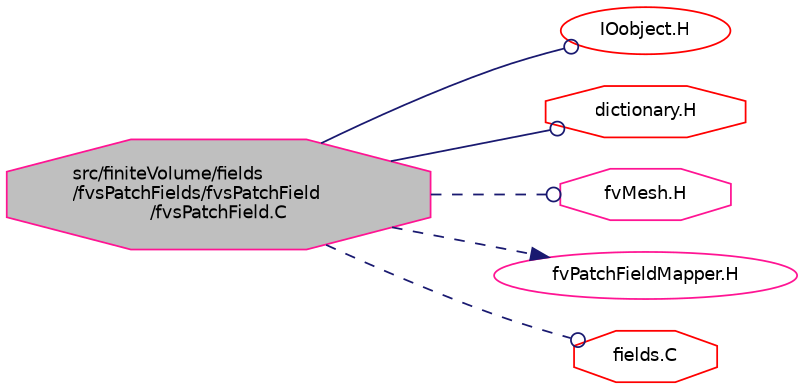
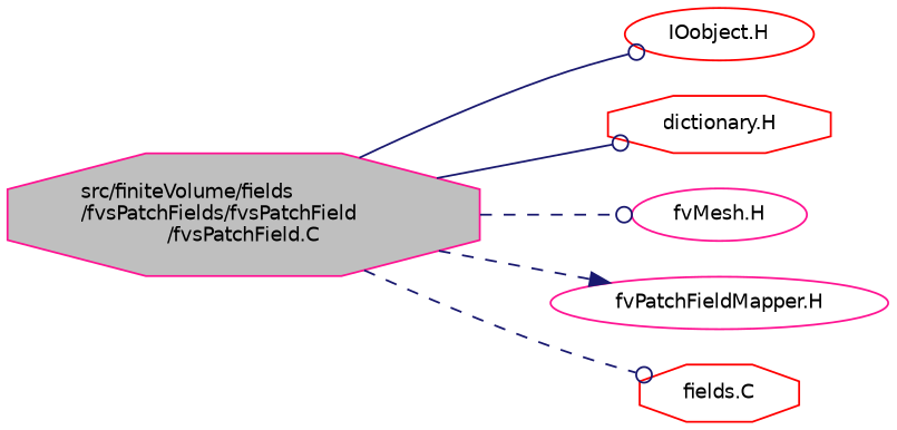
  digraph {
    rankdir=LR
    node [color=deeppink fontname=Helvetica fontsize=10 shape=octagon]
    edge [arrowhead=odot color=midnightblue fontname=Helvetica fontsize=10 labelfontname=Helvetica labelfontsize=10 style=dashed]
    n1 [fillcolor=grey75 fontcolor=black height=0.2 label="src/finiteVolume/fields\l/fvsPatchFields/fvsPatchField\l/fvsPatchField.C" style=filled width=0.4]
    n2 [color=red height=0.2 label="IOobject.H" shape=ellipse width=0.4]
    n3 [color=red height=0.2 label="dictionary.H" width=0.4]
-   n4 [height=0.2 label="fvMesh.H" width=0.4]
+   n4 [height=0.2 label="fvMesh.H" shape=ellipse width=0.4]
    n5 [height=0.2 label="fvPatchFieldMapper.H" shape=ellipse width=0.4]
    n6 [color=red height=0.2 label="fields.C" width=0.4]
    n1 -> n2 [style=solid]
    n1 -> n3 [style=solid]
    n1 -> n4
    n1 -> n5 [arrowhead=normal]
    n1 -> n6
  }
